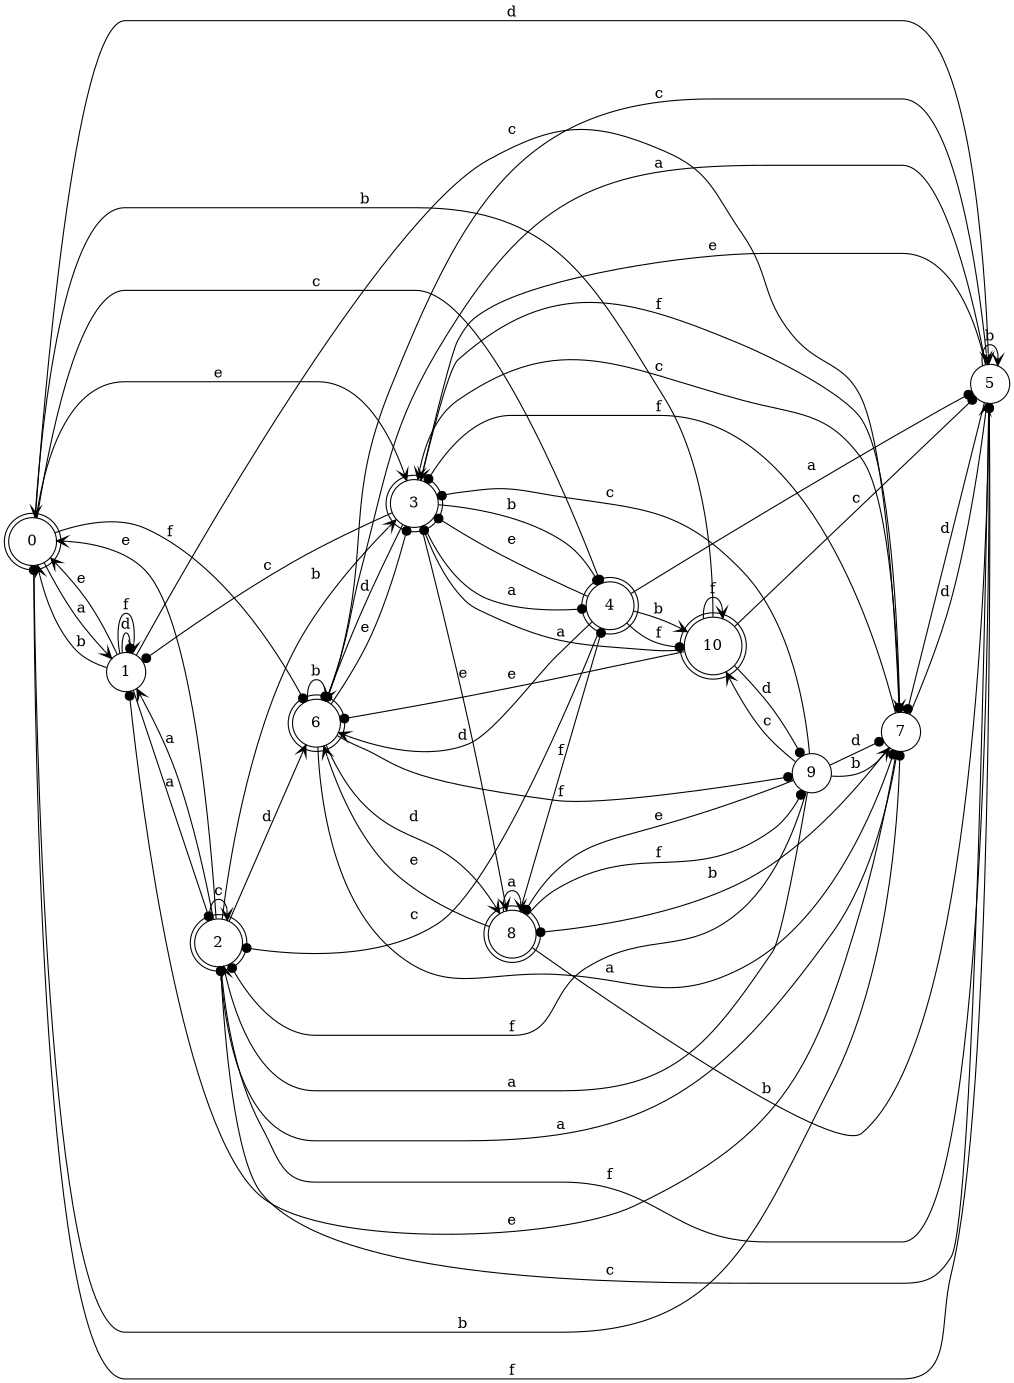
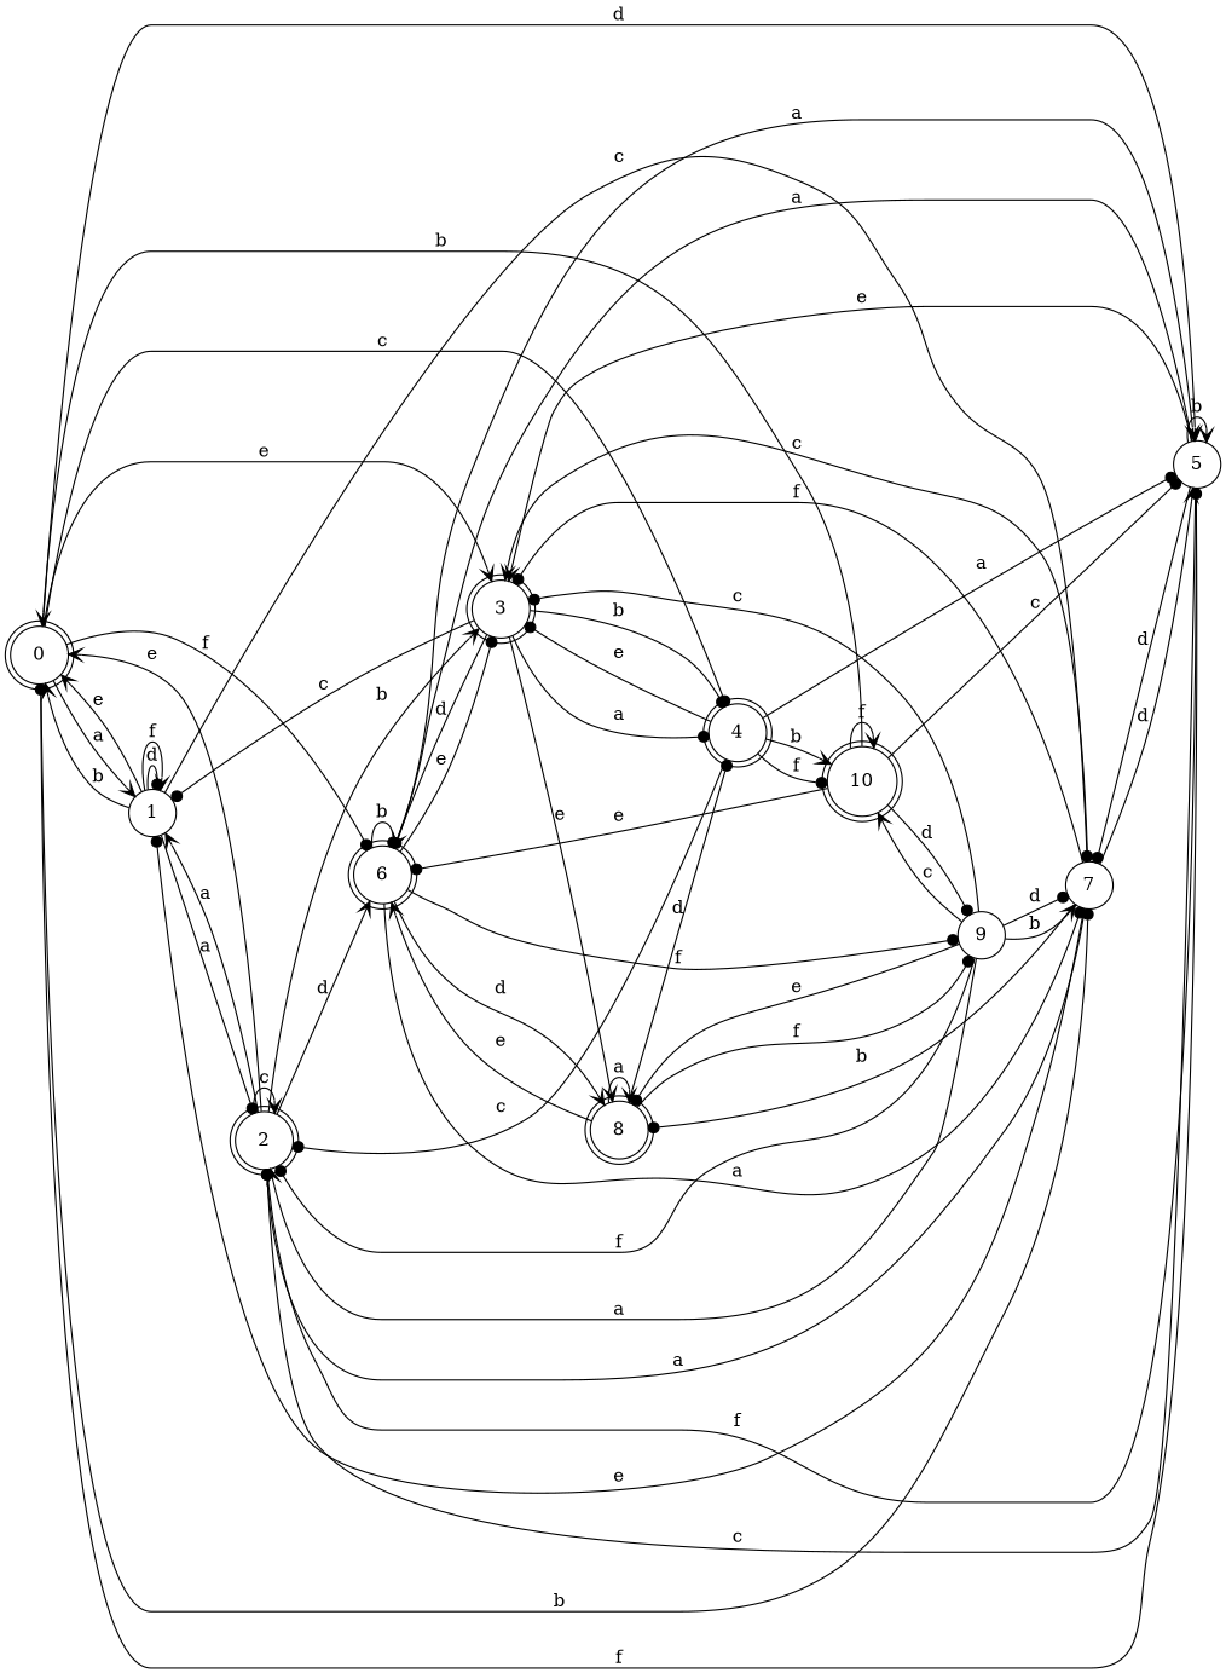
  digraph {
    rankdir=LR
    node [color=black fillcolor=white shape=doublecircle style="rounded,filled"]
    edge [arrowhead=dot]
    n1 [label=0]
    n2 [label=1 shape=circle style=filled]
    n3 [label=3]
    n4 [label=4]
    n5 [label=5 shape=circle style=filled]
    n6 [label=6]
    n7 [label=7 shape=circle style=filled]
    n8 [label=2]
    n9 [label=8]
    n10 [label=10]
    n11 [label=9 shape=circle style=filled]
    n1 -> n2 [arrowhead=vee label=a]
    n1 -> n3 [arrowhead=vee label=e]
    n1 -> n4 [label=c]
    n1 -> n5 [arrowhead=vee label=d]
    n1 -> n6 [label=f]
    n1 -> n7 [label=b]
    n2 -> n1 [arrowhead=vee label=b]
    n2 -> n1 [arrowhead=vee label=e]
    n2 -> n2 [label=d]
    n2 -> n2 [arrowhead=vee label=f]
    n2 -> n7 [label=c]
    n2 -> n8 [label=a]
    n3 -> n2 [label=c]
    n3 -> n4 [label=a]
    n3 -> n4 [label=b]
    n3 -> n6 [arrowhead=vee label=d]
-   n3 -> n7 [arrowhead=vee label=f]
    n3 -> n9 [arrowhead=vee label=e]
    n4 -> n3 [label=e]
    n4 -> n5 [label=a]
-   n4 -> n6 [arrowhead=vee label=d]
    n4 -> n8 [label=c]
    n4 -> n10 [arrowhead=vee label=b]
    n4 -> n10 [label=f]
    n5 -> n1 [label=f]
    n5 -> n3 [arrowhead=vee label=e]
    n5 -> n5 [arrowhead=vee label=b]
    n5 -> n6 [label=a]
    n5 -> n7 [label=d]
    n5 -> n8 [label=c]
    n6 -> n3 [label=e]
-   n6 -> n5 [arrowhead=vee label=c]
+   n6 -> n5 [arrowhead=vee label=a]
    n6 -> n6 [label=b]
    n6 -> n7 [label=a]
    n6 -> n9 [arrowhead=vee label=d]
    n6 -> n11 [label=f]
    n7 -> n2 [label=e]
    n7 -> n3 [arrowhead=vee label=c]
    n7 -> n3 [label=f]
    n7 -> n5 [arrowhead=vee label=d]
    n7 -> n8 [label=a]
    n7 -> n9 [label=b]
    n8 -> n1 [arrowhead=vee label=e]
    n8 -> n2 [arrowhead=vee label=a]
    n8 -> n3 [arrowhead=vee label=b]
    n8 -> n5 [label=f]
    n8 -> n6 [arrowhead=vee label=d]
    n8 -> n8 [arrowhead=vee label=c]
-   n9 -> n4 [label=f]
-   n9 -> n5 [label=b]
+   n9 -> n4 [label=d]
    n9 -> n6 [arrowhead=vee label=e]
    n9 -> n9 [arrowhead=vee label=a]
    n9 -> n11 [label=f]
    n10 -> n1 [arrowhead=vee label=b]
-   n10 -> n3 [label=a]
    n10 -> n5 [label=c]
    n10 -> n6 [label=e]
    n10 -> n10 [arrowhead=vee label=f]
    n10 -> n11 [label=d]
    n11 -> n3 [label=c]
    n11 -> n7 [arrowhead=vee label=b]
    n11 -> n7 [label=d]
    n11 -> n8 [arrowhead=vee label=a]
    n11 -> n8 [label=f]
    n11 -> n9 [label=e]
    n11 -> n10 [arrowhead=vee label=c]
  }
